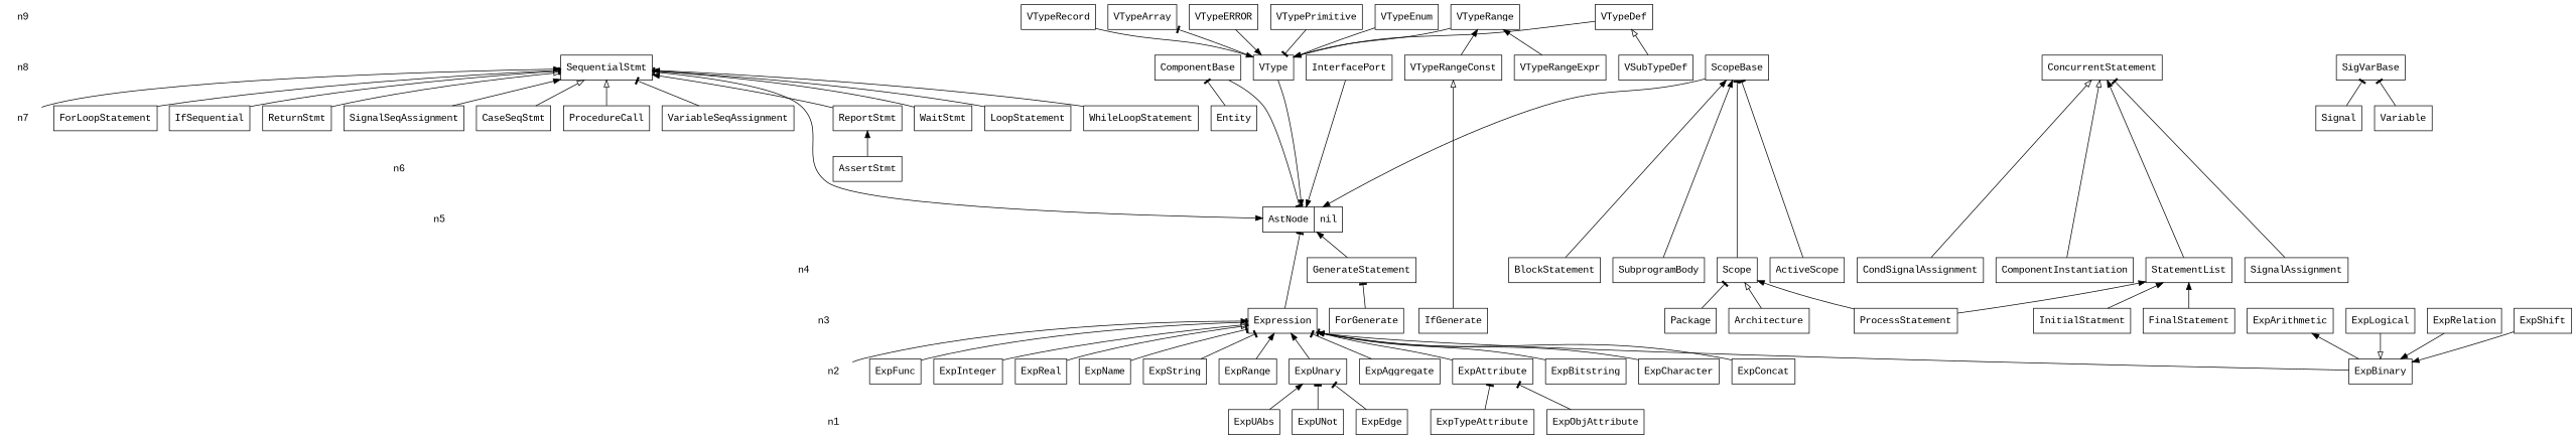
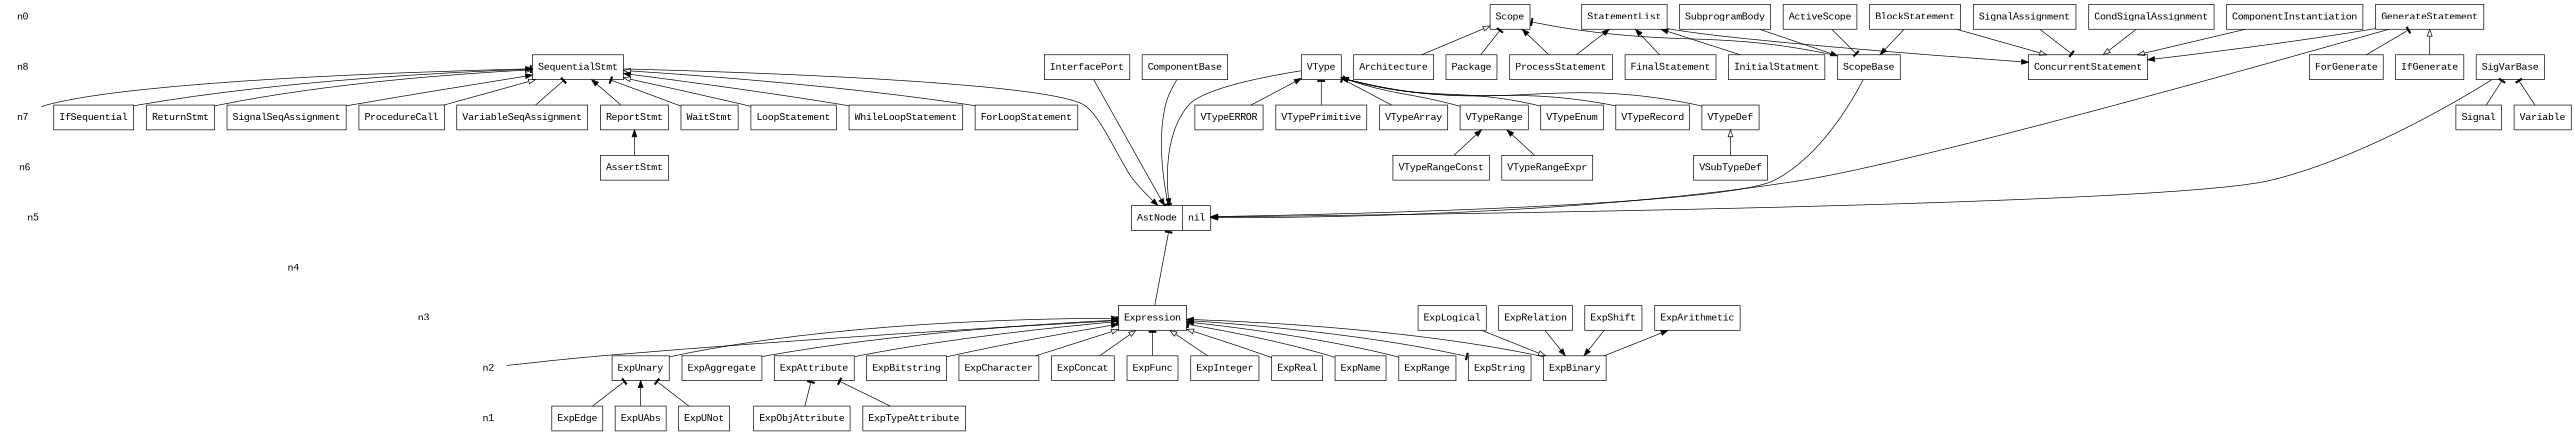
  digraph {
    fontname="Liberation Mono"
    rankdir=BT
    node [fontname="Liberation Mono" shape=record]
    edge [arrowhead=normal fontname="Liberation Mono"]
    n1 [shape=plaintext]
    n2 [shape=plaintext]
    n3 [shape=plaintext]
    n4 [shape=plaintext]
    n5 [shape=plaintext]
    n6 [shape=plaintext]
    n7 [shape=plaintext]
    n8 [shape=plaintext]
-   n9 [shape=plaintext]
+   n9 [shape=plaintext label=n0]
    ExpEdge [label=ExpEdge]
    ExpUAbs [label=ExpUAbs]
    ExpUNot [label=ExpUNot]
    ExpArithmetic [label=ExpArithmetic]
    ExpLogical [label=ExpLogical]
    ExpRelation [label=ExpRelation]
    ExpShift [label=ExpShift]
    ExpObjAttribute [label=ExpObjAttribute]
    ExpTypeAttribute [label=ExpTypeAttribute]
    ExpUnary [label=ExpUnary]
    ExpBinary [label=ExpBinary]
    ExpAggregate [label=ExpAggregate]
    ExpAttribute [label=ExpAttribute]
    ExpBitstring [label=ExpBitstring]
    ExpCharacter [label=ExpCharacter]
    ExpConcat [label=ExpConcat]
    ExpFunc [label=ExpFunc]
    ExpInteger [label=ExpInteger]
    ExpReal [label=ExpReal]
    ExpName [label=ExpName]
    ExpString [label=ExpString]
    ExpRange [label=ExpRange]
    IfSequential [label=IfSequential]
    ReturnStmt [label=ReturnStmt]
    SignalSeqAssignment [label=SignalSeqAssignment]
-   CaseSeqStmt [label=CaseSeqStmt]
    ProcedureCall [label=ProcedureCall]
    VariableSeqAssignment [label=VariableSeqAssignment]
    ReportStmt [label=ReportStmt]
    WaitStmt [label=WaitStmt]
    LoopStatement [label=LoopStatement]
    WhileLoopStatement [label=WhileLoopStatement]
    ForLoopStatement [label=ForLoopStatement]
    AstNode [label="AstNode|nil"]
    Expression [label=Expression]
    SequentialStmt [label=SequentialStmt]
    InterfacePort [label=InterfacePort]
    ComponentBase [label=ComponentBase]
    VType [label=VType]
    ScopeBase [label=ScopeBase]
    SigVarBase [label=SigVarBase]
    "Architecture::Statement" [label=ConcurrentStatement]
    VTypeERROR [label=VTypeERROR]
    VTypePrimitive [label=VTypePrimitive]
    VTypeArray [label=VTypeArray]
    VTypeRange [label=VTypeRange]
    VTypeEnum [label=VTypeEnum]
    VTypeRecord [label=VTypeRecord]
    VTypeDef [label=VTypeDef]
    VSubTypeDef [label=VSubTypeDef]
    VTypeRangeConst [label=VTypeRangeConst]
    VTypeRangeExpr [label=VTypeRangeExpr]
    SubprogramBody [label=SubprogramBody]
    Scope [label=Scope]
    ActiveScope [label=ActiveScope]
    BlockStatement [label=BlockStatement]
    Architecture [label=Architecture]
    ProcessStatement [label=ProcessStatement]
    Package [label=Package]
    Signal [label=Signal]
    Variable [label=Variable]
    GenerateStatement [label=GenerateStatement]
    SignalAssignment [label=SignalAssignment]
    CondSignalAssignment [label=CondSignalAssignment]
    ComponentInstantiation [label=ComponentInstantiation]
    StatementList [label=StatementList]
    ForGenerate [label=ForGenerate]
    IfGenerate [label=IfGenerate]
    FinalStatement [label=FinalStatement]
    InitialStatment
    AssertStmt [label=AssertStmt]
-   Entity [label=Entity]
    subgraph sub_1 {
      n1
      n2
      n3
      n4
      n5
      n6
      n7
      n8
      n9
    }
    subgraph sub_2 {
      rank=same
      ExpEdge
      ExpUAbs
      ExpUNot
    }
    subgraph sub_3 {
      rank=same
      ExpArithmetic
      ExpLogical
      ExpRelation
      ExpShift
    }
    subgraph sub_4 {
      rank=same
      ExpObjAttribute
      ExpTypeAttribute
    }
    subgraph sub_5 {
      rank=same
      n2
      ExpUnary
      ExpBinary
      ExpAggregate
      ExpAttribute
      ExpBitstring
      ExpCharacter
      ExpConcat
      ExpFunc
      ExpInteger
      ExpReal
      ExpName
      ExpString
      ExpRange
    }
    subgraph sub_6 {
      rank=same
      n7
      IfSequential
      ReturnStmt
      SignalSeqAssignment
-     CaseSeqStmt
      ProcedureCall
      VariableSeqAssignment
      ReportStmt
      WaitStmt
      LoopStatement
      WhileLoopStatement
      ForLoopStatement
    }
    subgraph sub_7 {
      rank=same
      n5
      AstNode
    }
    subgraph sub_8 {
      rank=same
      n3
      Expression
    }
    subgraph sub_9 {
      rank=same
      SequentialStmt
      InterfacePort
      ComponentBase
      VType
      ScopeBase
      SigVarBase
      "Architecture::Statement"
    }
    subgraph sub_10 {
      rank=same
      VTypeERROR
      VTypePrimitive
      VTypeArray
      VTypeRange
      VTypeEnum
      VTypeRecord
      VTypeDef
    }
    subgraph sub_11 {
      rank=same
      VSubTypeDef
    }
    subgraph sub_12 {
      rank=same
      VTypeRangeConst
      VTypeRangeExpr
    }
    subgraph sub_13 {
      rank=same
      SubprogramBody
      Scope
      ActiveScope
      BlockStatement
    }
    subgraph sub_14 {
      rank=same
      Architecture
      ProcessStatement
      Package
    }
    subgraph sub_15 {
      rank=same
      Signal
      Variable
    }
    subgraph sub_16 {
      rank=same
      BlockStatement
      GenerateStatement
      SignalAssignment
      CondSignalAssignment
      ComponentInstantiation
      StatementList
    }
    subgraph sub_17 {
      rank=same
      ForGenerate
      IfGenerate
    }
    subgraph sub_18 {
      rank=same
      ProcessStatement
      FinalStatement
      InitialStatment
    }
    n1 -> n2 [arrowhead=empty style=invis]
    n2 -> n3 [arrowhead=empty style=invis]
    n2 -> Expression
    n3 -> n4 [arrowhead=empty style=invis]
    n4 -> n5 [arrowhead=empty style=invis]
    n5 -> n6 [arrowhead=empty style=invis]
    n6 -> n7 [arrowhead=empty style=invis]
    n7 -> n8 [arrowhead=empty style=invis]
    n7 -> SequentialStmt
    n8 -> n9 [arrowhead=empty style=invis]
    ExpEdge -> ExpUnary [arrowhead=tee]
    ExpUAbs -> ExpUnary
    ExpUNot -> ExpUnary [arrowhead=tee]
    ExpLogical -> ExpBinary [arrowhead=onormal]
    ExpRelation -> ExpBinary
    ExpShift -> ExpBinary
    ExpObjAttribute -> ExpAttribute [arrowhead=tee]
    ExpTypeAttribute -> ExpAttribute [arrowhead=tee]
    ExpUnary -> Expression
    ExpBinary -> ExpArithmetic
    ExpBinary -> Expression
    ExpAggregate -> Expression [arrowhead=tee]
    ExpAttribute -> Expression [arrowhead=tee]
    ExpBitstring -> Expression
    ExpCharacter -> Expression [arrowhead=onormal]
    ExpConcat -> Expression [arrowhead=onormal]
    ExpFunc -> Expression [arrowhead=tee]
    ExpInteger -> Expression [arrowhead=onormal]
    ExpReal -> Expression [arrowhead=onormal]
    ExpName -> Expression [arrowhead=tee]
-   ExpString -> Expression [arrowhead=tee]
+   Expression -> ExpString [arrowhead=tee]
    ExpRange -> Expression
    IfSequential -> SequentialStmt [arrowhead=tee]
    ReturnStmt -> SequentialStmt [arrowhead=onormal]
    SignalSeqAssignment -> SequentialStmt
-   CaseSeqStmt -> SequentialStmt [arrowhead=onormal]
    ProcedureCall -> SequentialStmt [arrowhead=onormal]
    VariableSeqAssignment -> SequentialStmt [arrowhead=tee]
    ReportStmt -> SequentialStmt
    WaitStmt -> SequentialStmt [arrowhead=tee]
    LoopStatement -> SequentialStmt [arrowhead=onormal]
    WhileLoopStatement -> SequentialStmt
    ForLoopStatement -> SequentialStmt [arrowhead=onormal]
    Expression -> AstNode [arrowhead=tee]
    SequentialStmt -> AstNode
    InterfacePort -> AstNode
    ComponentBase -> AstNode [arrowhead=tee]
    VType -> AstNode
    ScopeBase -> AstNode
+   SigVarBase -> AstNode
    VTypeERROR -> VType
    VTypePrimitive -> VType [arrowhead=tee]
-   VType -> VTypeArray [arrowhead=tee]
+   VTypeArray -> VType [arrowhead=tee]
    VTypeRange -> VType [arrowhead=onormal]
    VTypeEnum -> VType [arrowhead=onormal]
    VTypeRecord -> VType
    VTypeDef -> VType
    VSubTypeDef -> VTypeDef [arrowhead=onormal]
    VTypeRangeConst -> VTypeRange
    VTypeRangeExpr -> VTypeRange
    SubprogramBody -> ScopeBase
-   Scope -> ScopeBase [arrowhead=tee]
+   ScopeBase -> Scope [arrowhead=tee]
    ActiveScope -> ScopeBase [arrowhead=tee]
    BlockStatement -> ScopeBase
+   BlockStatement -> "Architecture::Statement" [arrowhead=onormal]
    Architecture -> Scope [arrowhead=onormal]
    ProcessStatement -> Scope
    ProcessStatement -> StatementList
    Package -> Scope [arrowhead=tee]
    Signal -> SigVarBase [arrowhead=tee]
    Variable -> SigVarBase [arrowhead=tee]
    GenerateStatement -> AstNode
+   GenerateStatement -> "Architecture::Statement"
    SignalAssignment -> "Architecture::Statement" [arrowhead=tee]
    CondSignalAssignment -> "Architecture::Statement" [arrowhead=onormal]
    ComponentInstantiation -> "Architecture::Statement" [arrowhead=onormal]
    StatementList -> "Architecture::Statement"
    ForGenerate -> GenerateStatement [arrowhead=tee]
-   IfGenerate -> VTypeRangeConst [arrowhead=onormal]
+   IfGenerate -> GenerateStatement [arrowhead=onormal]
    FinalStatement -> StatementList
    InitialStatment -> StatementList
    AssertStmt -> ReportStmt
-   Entity -> ComponentBase [arrowhead=tee]
  }
